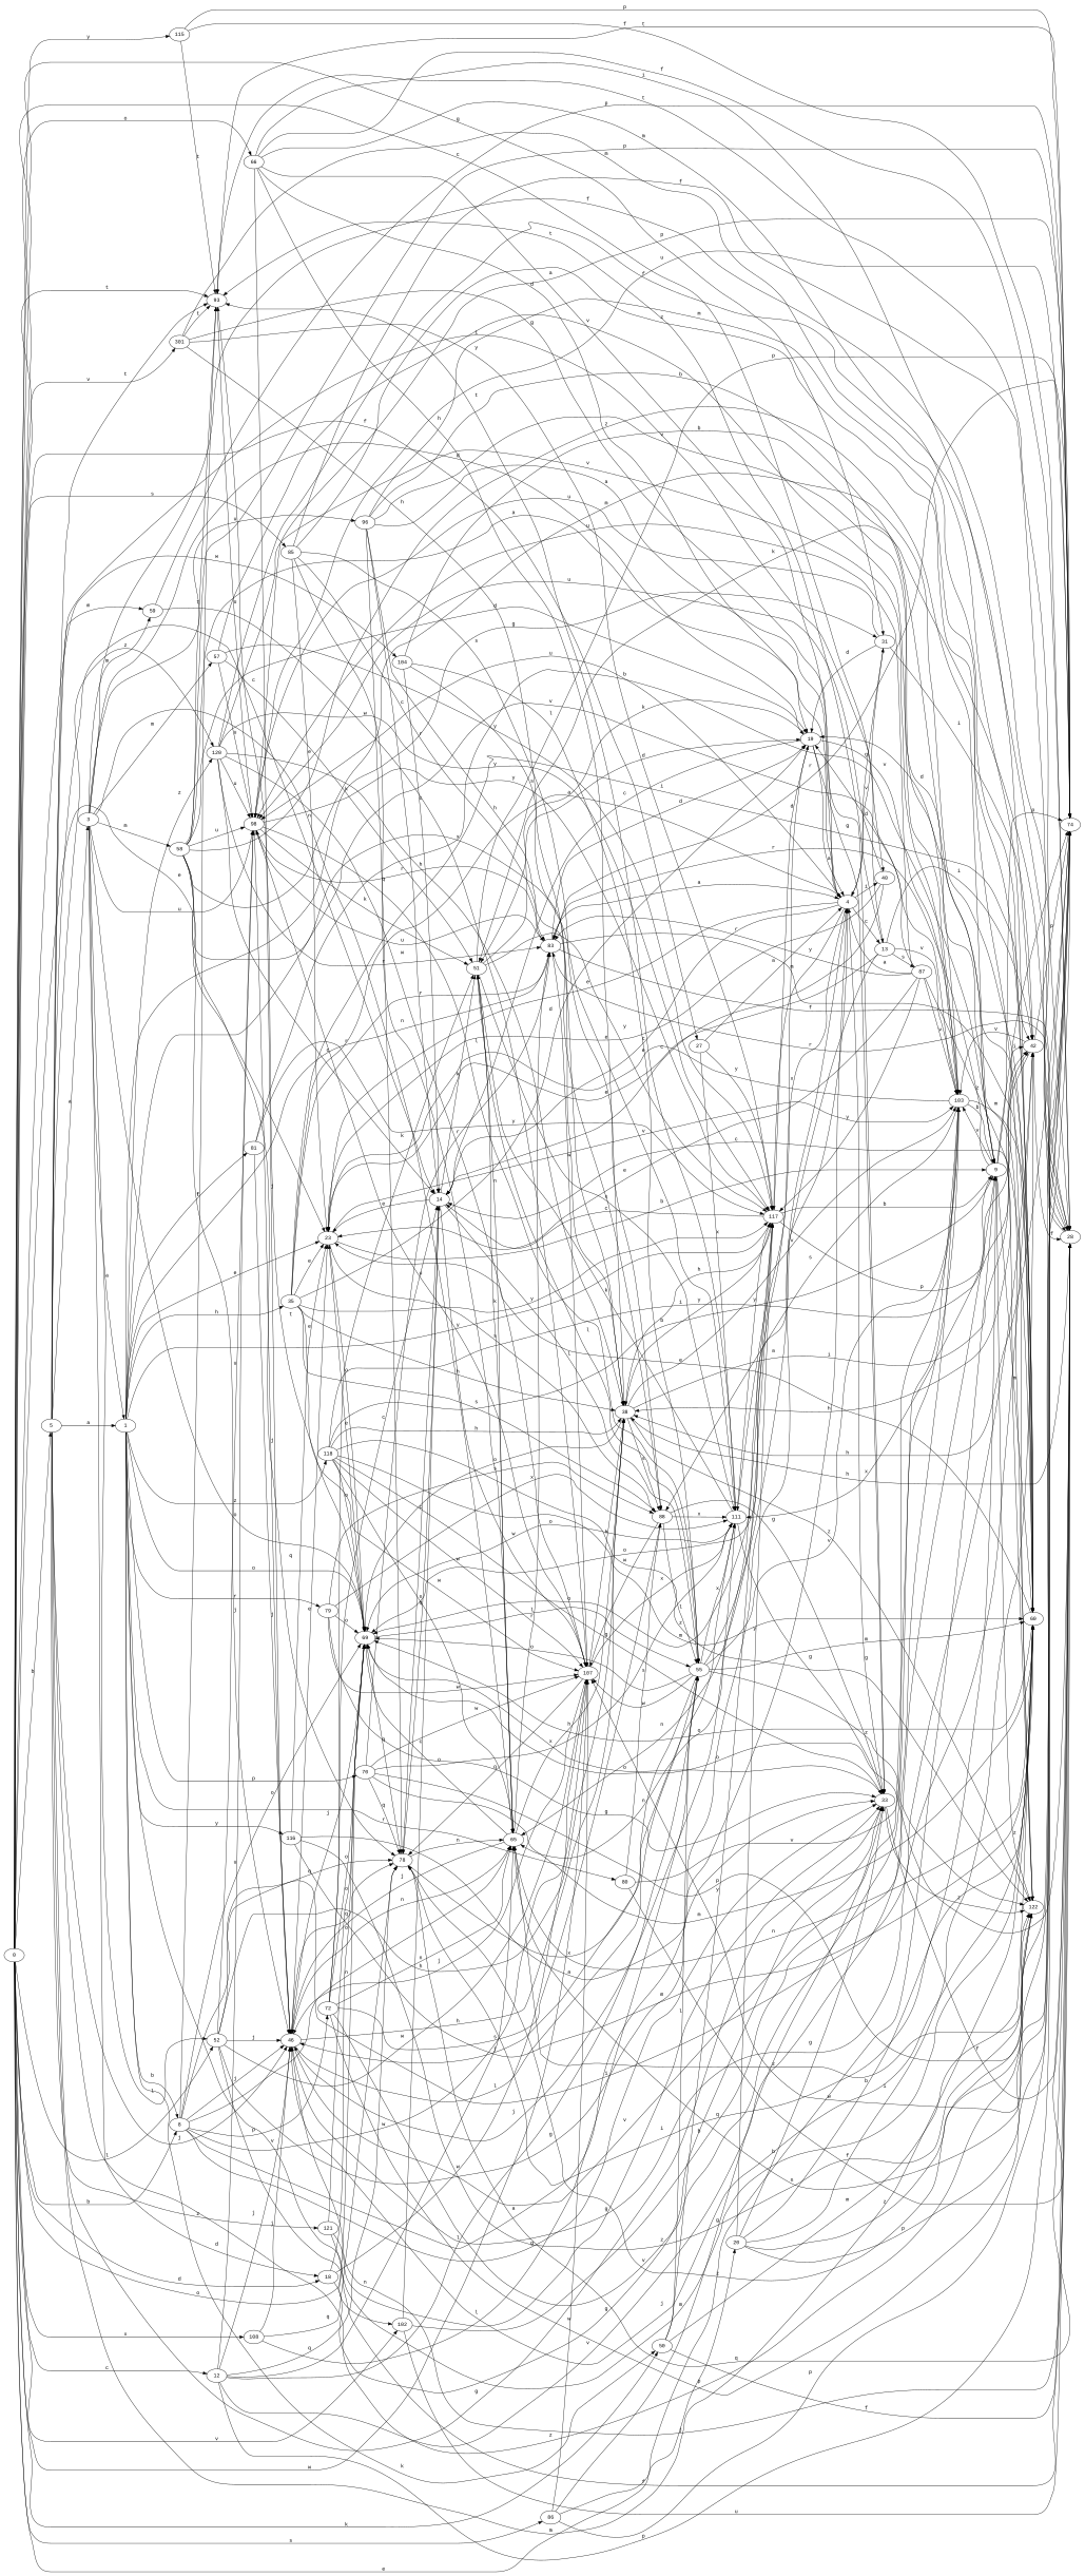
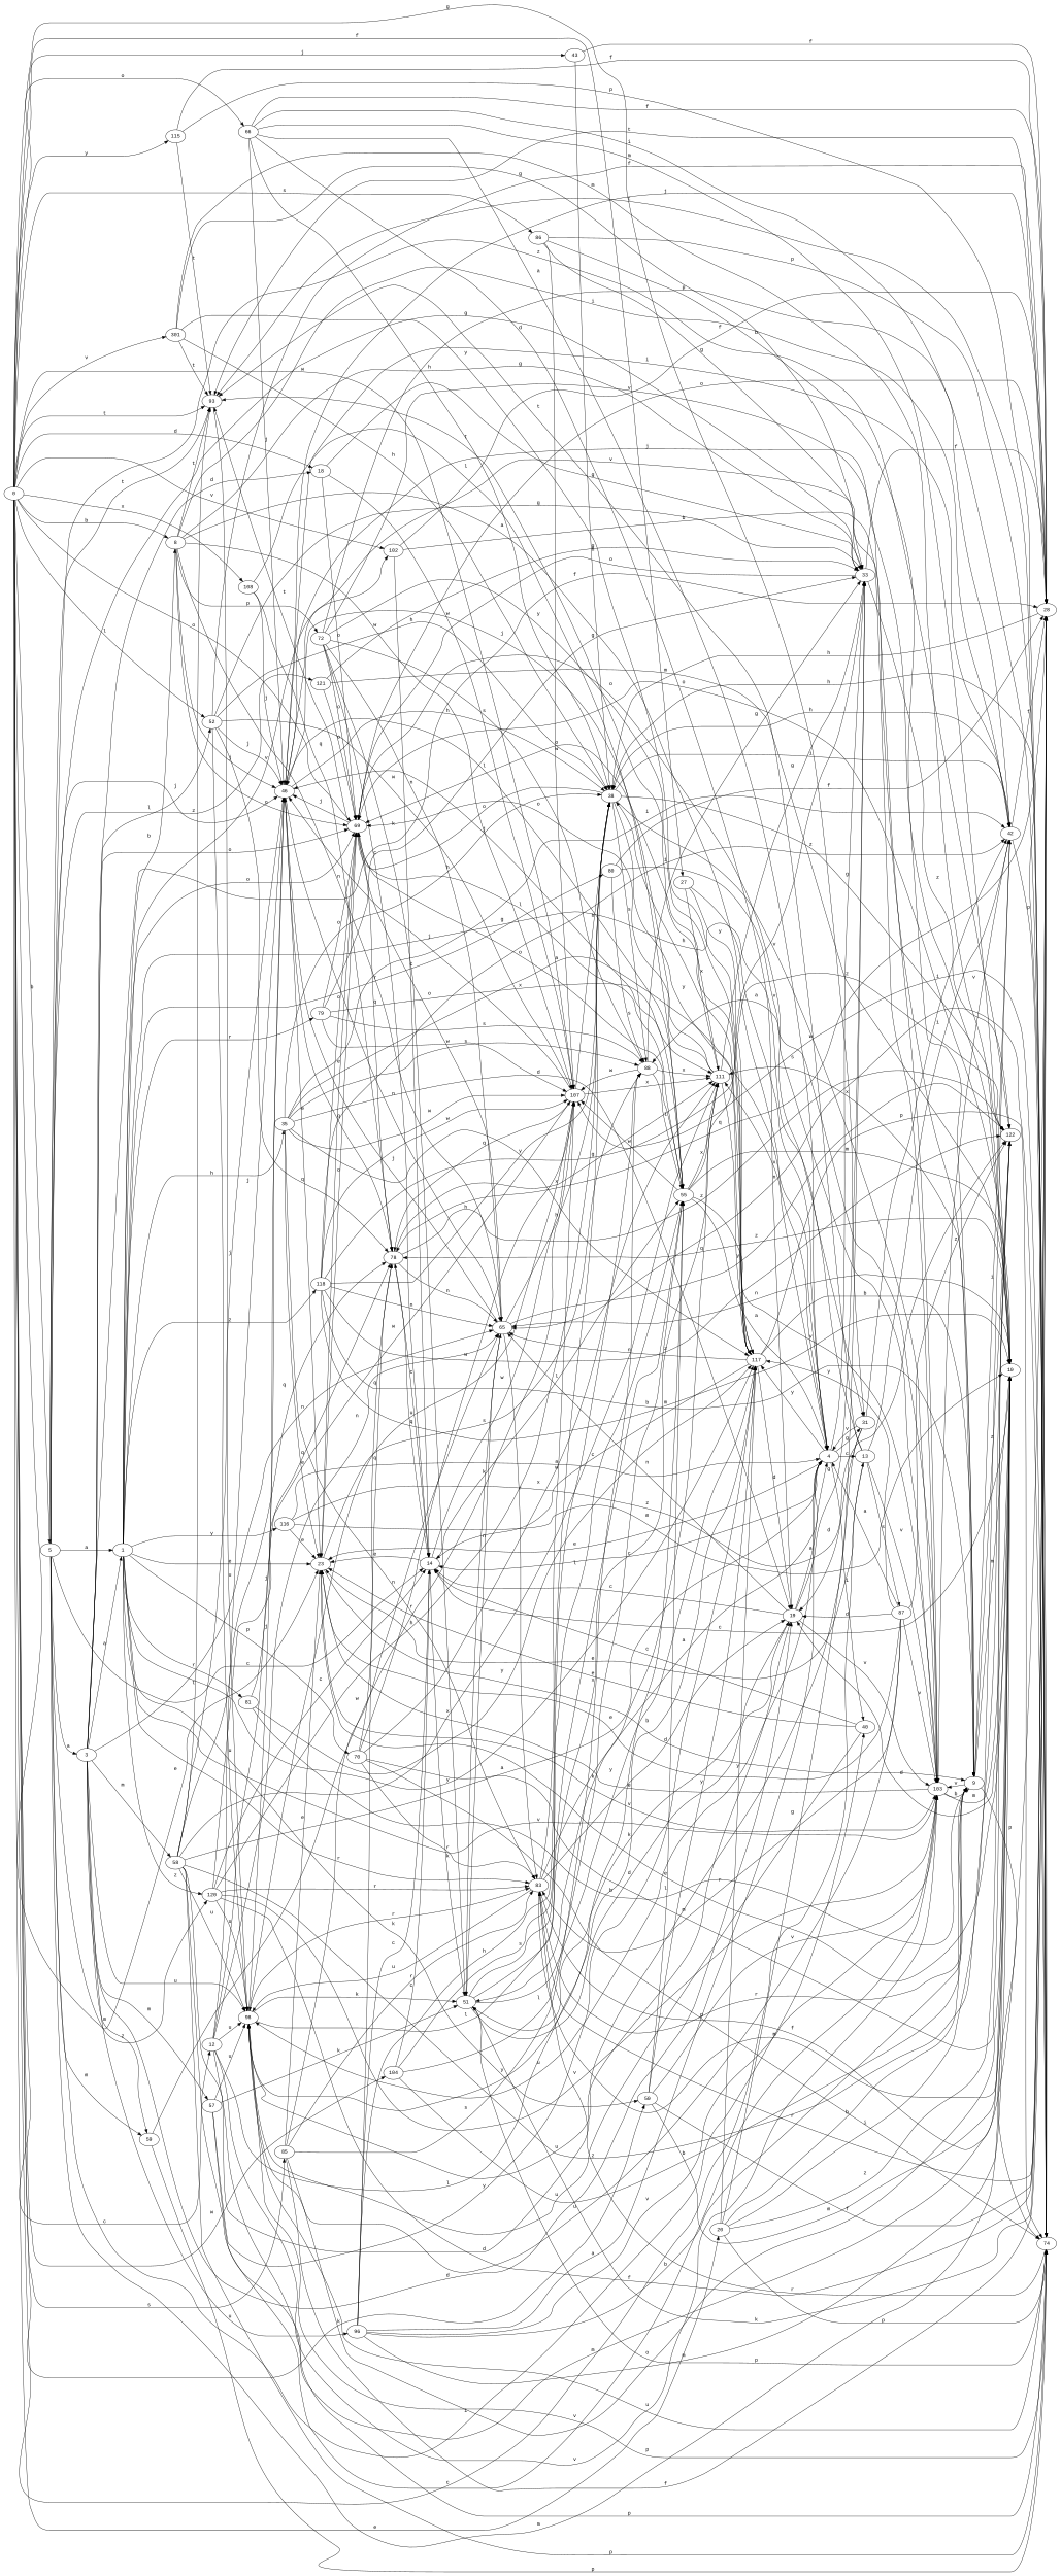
  strict digraph {
    fontname="Liberation Mono"
    rankdir=LR
    node [fontname="Liberation Mono"]
    edge [fontname="Liberation Mono"]
    0
    5
    8
    12
    13
    18
    20
    23
    27
    31
+   43
    50
    52
    66
    69
    85
    86
    93
    n19 [label=301]
    102
    104
    107
    108
    115
    1
    120
    3
    59
    14
    33
    40
    46
-   60
+   60 [label=10]
    121
    122
    65
    4
    42
    72
    103
    98
    74
    55
    78
    87
    117
    9
    88
    111
    19
    28
    38
    83
    35
    70
    79
    80
    81
    116
    118
    57
    58
    96
    51
    0 -> 5 [label=b]
    0 -> 8 [label=b]
    0 -> 12 [label=c]
    0 -> 13 [label=c]
    0 -> 18 [label=d]
    0 -> 20 [label=e]
    0 -> 23 [label=e]
    0 -> 27 [label=f]
    0 -> 31 [label=g]
+   0 -> 43 [label=j]
    0 -> 50 [label=k]
    0 -> 52 [label=l]
    0 -> 66 [label=o]
    0 -> 69 [label=o]
    0 -> 85 [label=s]
    0 -> 86 [label=s]
    0 -> 93 [label=t]
    0 -> n19 [label=v]
    0 -> 102 [label=v]
    0 -> 104 [label=w]
    0 -> 107 [label=w]
    0 -> 108 [label=x]
    0 -> 115 [label=y]
    5 -> 93 [label=t]
    5 -> 1 [label=a]
    5 -> 120 [label=z]
    5 -> 3 [label=a]
    5 -> 59 [label=m]
    5 -> 14 [label=c]
    5 -> 33 [label=g]
    5 -> 40 [label=i]
    5 -> 46 [label=j]
    5 -> 60 [label=m]
    5 -> 121 [label=z]
    5 -> 122 [label=z]
    8 -> 69 [label=o]
    8 -> 93 [label=t]
    8 -> 107 [label=w]
    8 -> 33 [label=g]
    8 -> 46 [label=j]
    8 -> 65 [label=n]
    8 -> 4 [label=a]
    8 -> 42 [label=i]
    8 -> 72 [label=p]
    12 -> 46 [label=j]
    12 -> 65 [label=n]
    12 -> 103 [label=v]
    12 -> 98 [label=u]
    12 -> 74 [label=p]
    12 -> 55 [label=l]
    12 -> 78 [label=q]
    13 -> 23 [label=e]
    13 -> 69 [label=o]
    13 -> 93 [label=t]
    13 -> 42 [label=i]
    13 -> 103 [label=v]
    13 -> 87 [label=s]
    18 -> 69 [label=o]
    18 -> 107 [label=w]
    18 -> 33 [label=g]
    20 -> 33 [label=g]
    20 -> 122 [label=z]
    20 -> 42 [label=i]
    20 -> 74 [label=p]
    20 -> 117 [label=y]
    20 -> 9 [label=b]
    23 -> 69 [label=o]
    23 -> 103 [label=v]
    23 -> 9 [label=b]
    23 -> 88 [label=s]
    27 -> 4 [label=a]
    27 -> 117 [label=y]
    27 -> 111 [label=x]
    31 -> 4 [label=v]
    31 -> 42 [label=i]
    31 -> 98 [label=u]
    31 -> 19 [label=d]
+   43 -> 28 [label=f]
+   43 -> 38 [label=h]
    50 -> 60 [label=m]
+   50 -> 103 [label=v]
    50 -> 55 [label=l]
    50 -> 117 [label=y]
    50 -> 28 [label=f]
    52 -> 107 [label=w]
    52 -> 33 [label=g]
    52 -> 46 [label=j]
    52 -> 98 [label=u]
    52 -> 78 [label=q]
    52 -> 28 [label=f]
    52 -> 38 [label=h]
    66 -> 46 [label=j]
    66 -> 60 [label=m]
    66 -> 4 [label=a]
    66 -> 42 [label=i]
    66 -> 19 [label=d]
    66 -> 28 [label=f]
    66 -> 38 [label=h]
    69 -> 23 [label=e]
    69 -> 93 [label=t]
    69 -> 46 [label=j]
    69 -> 55 [label=l]
    69 -> 78 [label=q]
    85 -> 23 [label=e]
-   85 -> 122 [label=z]
+   85 -> 122 [label=o]
    85 -> 65 [label=n]
    85 -> 88 [label=s]
    85 -> 28 [label=f]
    85 -> 83 [label=r]
    86 -> 107 [label=w]
    86 -> 33 [label=g]
    86 -> 74 [label=p]
    86 -> 9 [label=b]
    93 -> 98 [label=u]
    n19 -> 93 [label=t]
    n19 -> 33 [label=g]
    n19 -> 60 [label=m]
    n19 -> 117 [label=y]
    n19 -> 38 [label=h]
    102 -> 14 [label=c]
    102 -> 9 [label=b]
-   102 -> 28 [label=u]
+   102 -> 28 [label=f]
    104 -> 14 [label=c]
    104 -> 55 [label=l]
    104 -> 9 [label=b]
    104 -> 88 [label=s]
    107 -> 46 [label=j]
    107 -> 98 [label=u]
    107 -> 78 [label=q]
    107 -> 111 [label=x]
    107 -> 38 [label=h]
    108 -> 46 [label=j]
    108 -> 55 [label=l]
    108 -> 78 [label=q]
    115 -> 93 [label=t]
    115 -> 74 [label=p]
    115 -> 28 [label=f]
    1 -> 8 [label=b]
    1 -> 23 [label=e]
    1 -> 31 [label=g]
    1 -> 50 [label=k]
    1 -> 69 [label=o]
    1 -> 102 [label=v]
    1 -> 120 [label=z]
    1 -> 103 [label=v]
    1 -> 117 [label=y]
    1 -> 83 [label=r]
    1 -> 35 [label=h]
    1 -> 70 [label=p]
    1 -> 79 [label=r]
    1 -> 80 [label=r]
    1 -> 81 [label=r]
    1 -> 116 [label=y]
    1 -> 118 [label=z]
    120 -> 107 [label=w]
    120 -> 14 [label=c]
    120 -> 103 [label=v]
    120 -> 98 [label=u]
-   120 -> 117 [label=y]
+   72 -> 117 [label=y]
    120 -> 28 [label=f]
    120 -> 38 [label=h]
    120 -> 83 [label=r]
    3 -> 18 [label=d]
    3 -> 52 [label=l]
    3 -> 69 [label=o]
    3 -> 1 [label=a]
    3 -> 59 [label=m]
    3 -> 65 [label=n]
    3 -> 98 [label=u]
    3 -> 19 [label=d]
    3 -> 28 [label=f]
    3 -> 57 [label=m]
    3 -> 58 [label=m]
    3 -> 96 [label=u]
    59 -> 107 [label=w]
    59 -> 74 [label=p]
    14 -> 23 [label=e]
    14 -> 107 [label=w]
    14 -> 55 [label=l]
    14 -> 78 [label=q]
    14 -> 51 [label=k]
    33 -> 69 [label=o]
    33 -> 122 [label=z]
    33 -> 28 [label=f]
    40 -> 23 [label=e]
    40 -> 14 [label=c]
    40 -> 98 [label=u]
    46 -> 23 [label=e]
    46 -> 65 [label=n]
    46 -> 42 [label=i]
    46 -> 103 [label=v]
    46 -> 55 [label=l]
    46 -> 78 [label=q]
    46 -> 38 [label=h]
    60 -> 23 [label=e]
    60 -> 69 [label=o]
    60 -> 14 [label=c]
    60 -> 46 [label=j]
    60 -> 65 [label=n]
    60 -> 78 [label=q]
    60 -> 19 [label=d]
    121 -> 69 [label=o]
    121 -> 33 [label=g]
    121 -> 60 [label=m]
    65 -> 69 [label=o]
    65 -> 46 [label=j]
    65 -> 122 [label=z]
    65 -> 38 [label=h]
    65 -> 83 [label=r]
    65 -> 51 [label=k]
    4 -> 13 [label=c]
    4 -> 23 [label=e]
    4 -> 31 [label=g]
    4 -> 14 [label=c]
    4 -> 33 [label=g]
    4 -> 40 [label=i]
    4 -> 98 [label=u]
    4 -> 117 [label=y]
    4 -> 111 [label=x]
    42 -> 103 [label=v]
    42 -> 74 [label=p]
    42 -> 28 [label=f]
    42 -> 38 [label=h]
    72 -> 69 [label=o]
    72 -> 14 [label=c]
    72 -> 65 [label=n]
    72 -> 103 [label=v]
    72 -> 74 [label=p]
    72 -> 88 [label=s]
    72 -> 51 [label=k]
    103 -> 23 [label=e]
    103 -> 60 [label=m]
    103 -> 9 [label=b]
    103 -> 88 [label=s]
    98 -> 46 [label=j]
    98 -> 74 [label=p]
    98 -> 55 [label=l]
    98 -> 117 [label=y]
    98 -> 83 [label=r]
    98 -> 51 [label=k]
    74 -> 93 [label=t]
    74 -> 107 [label=w]
    74 -> 65 [label=n]
    74 -> 98 [label=u]
    74 -> 38 [label=h]
    74 -> 83 [label=r]
    55 -> 69 [label=o]
    55 -> 107 [label=w]
    55 -> 46 [label=j]
    55 -> 60 [label=m]
    55 -> 122 [label=z]
    55 -> 4 [label=a]
    55 -> 103 [label=v]
    55 -> 111 [label=x]
    78 -> 14 [label=c]
    78 -> 122 [label=z]
    78 -> 65 [label=n]
    78 -> 111 [label=x]
    87 -> 23 [label=e]
    87 -> 122 [label=z]
    87 -> 4 [label=a]
    87 -> 103 [label=v]
    87 -> 98 [label=u]
    87 -> 117 [label=y]
    87 -> 19 [label=d]
    87 -> 83 [label=r]
    117 -> 69 [label=o]
    117 -> 14 [label=c]
    117 -> 65 [label=n]
    117 -> 74 [label=p]
    117 -> 9 [label=b]
    117 -> 19 [label=d]
    117 -> 38 [label=h]
    9 -> 60 [label=m]
    9 -> 122 [label=z]
    9 -> 42 [label=i]
    9 -> 103 [label=v]
    9 -> 74 [label=p]
    9 -> 111 [label=x]
    9 -> 83 [label=r]
    88 -> 107 [label=w]
    88 -> 33 [label=g]
    88 -> 55 [label=l]
    88 -> 111 [label=x]
    111 -> 69 [label=o]
    111 -> 93 [label=t]
    111 -> 33 [label=g]
    111 -> 46 [label=j]
    111 -> 117 [label=y]
    111 -> 51 [label=k]
    19 -> 14 [label=c]
    19 -> 33 [label=g]
    19 -> 65 [label=n]
    19 -> 4 [label=a]
    19 -> 103 [label=v]
    19 -> 51 [label=k]
    28 -> 69 [label=o]
    28 -> 93 [label=t]
    28 -> 46 [label=j]
    28 -> 78 [label=q]
    28 -> 38 [label=h]
    28 -> 83 [label=r]
    28 -> 51 [label=k]
    38 -> 69 [label=o]
    38 -> 122 [label=z]
    38 -> 42 [label=i]
    38 -> 103 [label=v]
    38 -> 117 [label=y]
    38 -> 88 [label=s]
    83 -> 107 [label=w]
    83 -> 60 [label=m]
    83 -> 4 [label=a]
    83 -> 98 [label=u]
    83 -> 19 [label=d]
    83 -> 28 [label=f]
    35 -> 23 [label=e]
    35 -> 107 [label=w]
    35 -> 4 [label=a]
    35 -> 42 [label=i]
    35 -> 117 [label=y]
    35 -> 88 [label=s]
    35 -> 19 [label=d]
    35 -> 38 [label=h]
    35 -> 83 [label=r]
    70 -> 107 [label=w]
    70 -> 60 [label=m]
    70 -> 74 [label=p]
    70 -> 78 [label=q]
    70 -> 111 [label=x]
    70 -> 83 [label=r]
    79 -> 69 [label=o]
    79 -> 107 [label=w]
    79 -> 33 [label=g]
    79 -> 88 [label=s]
    79 -> 111 [label=x]
    80 -> 103 [label=v]
    80 -> 88 [label=s]
    80 -> 28 [label=f]
    81 -> 46 [label=j]
    81 -> 117 [label=y]
    81 -> 9 [label=b]
    116 -> 23 [label=e]
    116 -> 60 [label=m]
    116 -> 122 [label=z]
    116 -> 4 [label=a]
    118 -> 69 [label=o]
    118 -> 107 [label=w]
    118 -> 33 [label=g]
    118 -> 60 [label=m]
    118 -> 122 [label=z]
    118 -> 65 [label=n]
    118 -> 42 [label=i]
    118 -> 9 [label=b]
    118 -> 38 [label=h]
    57 -> 103 [label=v]
    57 -> 98 [label=u]
    57 -> 117 [label=y]
    57 -> 51 [label=k]
    58 -> 93 [label=t]
    58 -> 46 [label=j]
    58 -> 60 [label=m]
    58 -> 122 [label=z]
    58 -> 4 [label=a]
    58 -> 98 [label=u]
    58 -> 74 [label=p]
    58 -> 78 [label=q]
    58 -> 111 [label=x]
    58 -> 19 [label=d]
    96 -> 14 [label=c]
    96 -> 60 [label=m]
    96 -> 4 [label=a]
    96 -> 103 [label=v]
    96 -> 78 [label=q]
    96 -> 9 [label=b]
    96 -> 38 [label=h]
    51 -> 65 [label=n]
    51 -> 74 [label=p]
    51 -> 55 [label=l]
    51 -> 117 [label=y]
    51 -> 111 [label=x]
    51 -> 19 [label=d]
  }
